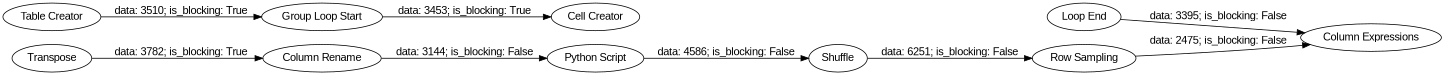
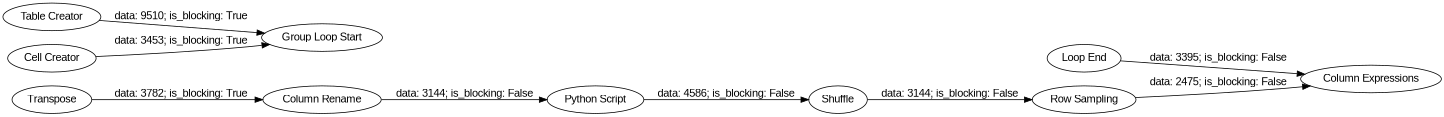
  digraph {
    fontname="Liberation Sans"
    rankdir=LR
    node [fontname="Liberation Sans"]
    edge [fontname="Liberation Sans"]
    n1 [label="Column Expressions"]
    n2 [label="Loop End"]
    n3 [label="Table Creator"]
    n4 [label="Group Loop Start"]
    n5 [label="Cell Creator"]
    n6 [label="Column Rename"]
    n7 [label="Python Script"]
    n8 [label=Shuffle]
    n9 [label=Transpose]
    n10 [label="Row Sampling"]
    n2 -> n1 [label="data: 3395; is_blocking: False"]
-   n3 -> n4 [label="data: 3510; is_blocking: True"]
-   n4 -> n5 [label="data: 3453; is_blocking: True"]
+   n3 -> n4 [label="data: 9510; is_blocking: True"]
+   n5 -> n4 [label="data: 3453; is_blocking: True"]
    n6 -> n7 [label="data: 3144; is_blocking: False"]
    n7 -> n8 [label="data: 4586; is_blocking: False"]
-   n8 -> n10 [label="data: 6251; is_blocking: False"]
+   n8 -> n10 [label="data: 3144; is_blocking: False"]
    n9 -> n6 [label="data: 3782; is_blocking: True"]
    n10 -> n1 [label="data: 2475; is_blocking: False"]
  }
